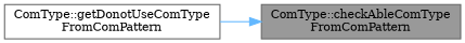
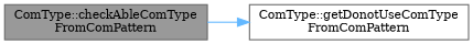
  digraph {
    rankdir=LR
    fontname="DejaVu Serif"
    node [fontname="DejaVu Serif" fontsize=10 shape=box style=filled]
    n1 [color=gray40 fillcolor=grey60 fontcolor=black height=0.2 label="ComType::checkAbleComType\lFromComPattern" width=0.4]
    n2 [color=grey40 fillcolor=white height=0.2 label="ComType::getDonotUseComType\lFromComPattern" width=0.4]
-   n2 -> n1 [color=steelblue1 fontname="DejaVu Serif" fontsize=10 labelfontname=Helvetica labelfontsize=10 style=solid]
+   n1 -> n2 [color=steelblue1 fontname="DejaVu Serif" fontsize=10 labelfontname=Helvetica labelfontsize=10 style=solid]
  }
